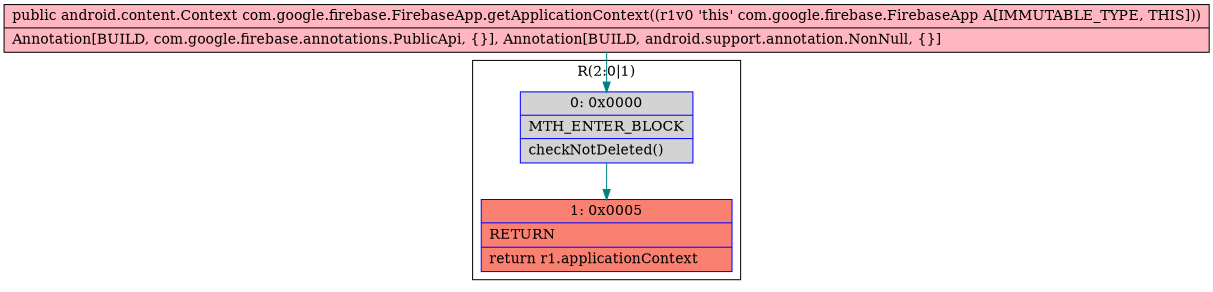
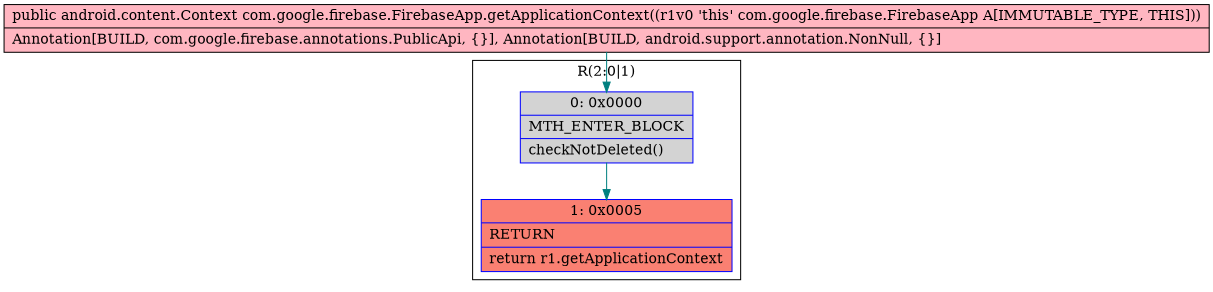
  digraph {
    node [color=blue shape=record style=filled]
    edge [color=teal]
    n1 [label="{0\:\ 0x0000|MTH_ENTER_BLOCK\l|checkNotDeleted()\l}" fillcolor=lightgrey]
-   n2 [label="{1\:\ 0x0005|RETURN\l|return r1.applicationContext\l}" fillcolor=salmon]
+   n2 [label="{1\:\ 0x0005|RETURN\l|return r1.getApplicationContext\l}" fillcolor=salmon]
    n3 [label="{public android.content.Context com.google.firebase.FirebaseApp.getApplicationContext((r1v0 'this' com.google.firebase.FirebaseApp A[IMMUTABLE_TYPE, THIS]))  | Annotation[BUILD, com.google.firebase.annotations.PublicApi, \{\}], Annotation[BUILD, android.support.annotation.NonNull, \{\}]\l}" fillcolor=lightpink color=""]
    subgraph cluster_1 {
      label="R(2:0|1)"
      n1
      n2
    }
    n1 -> n2
    n3 -> n1
  }
